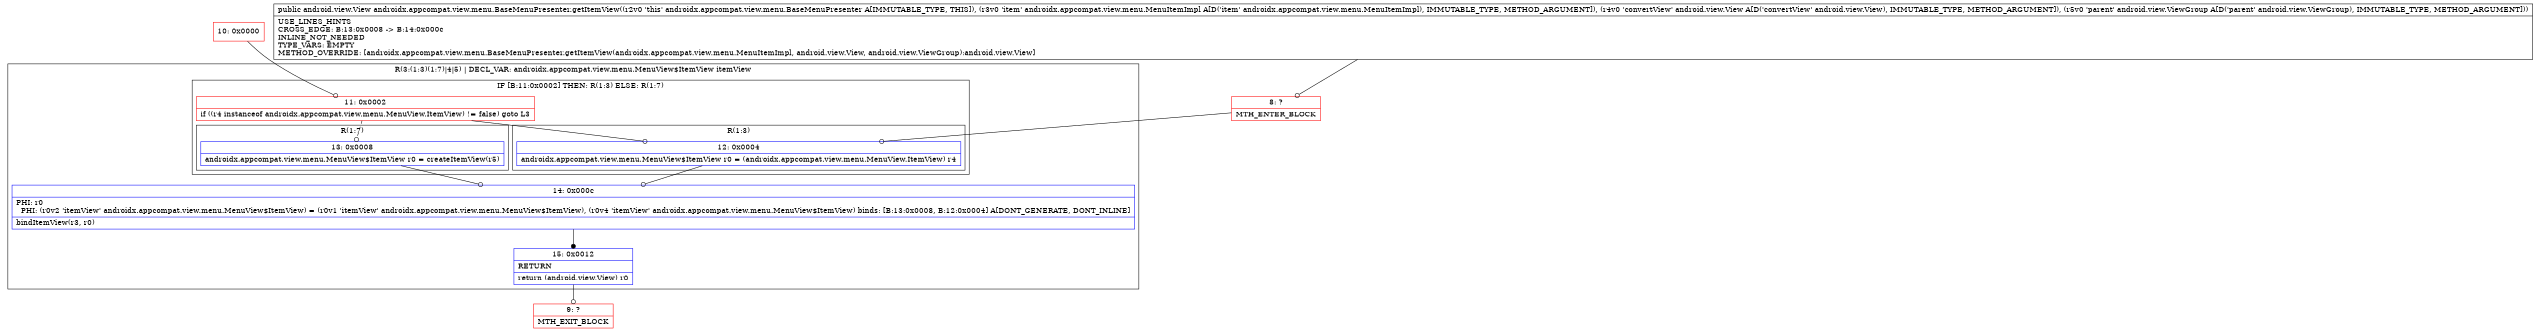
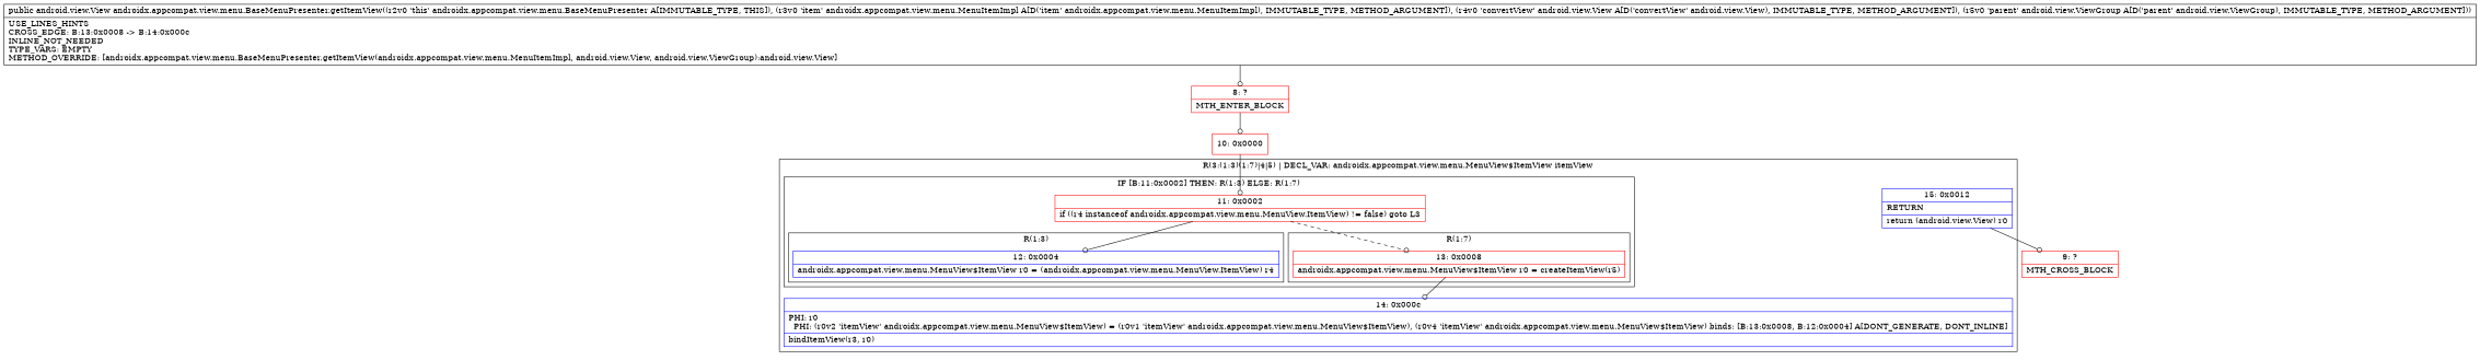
  digraph {
    node [color=blue shape=record]
    edge [arrowhead=odot]
    n1 [label="{12\:\ 0x0004|androidx.appcompat.view.menu.MenuView$ItemView r0 = (androidx.appcompat.view.menu.MenuView.ItemView) r4\l}"]
-   n2 [label="{13\:\ 0x0008|androidx.appcompat.view.menu.MenuView$ItemView r0 = createItemView(r5)\l}"]
+   n2 [color=red label="{13\:\ 0x0008|androidx.appcompat.view.menu.MenuView$ItemView r0 = createItemView(r5)\l}"]
    n3 [color=red label="{11\:\ 0x0002|if ((r4 instanceof androidx.appcompat.view.menu.MenuView.ItemView) != false) goto L3\l}"]
    n4 [label="{14\:\ 0x000c|PHI: r0 \l  PHI: (r0v2 'itemView' androidx.appcompat.view.menu.MenuView$ItemView) = (r0v1 'itemView' androidx.appcompat.view.menu.MenuView$ItemView), (r0v4 'itemView' androidx.appcompat.view.menu.MenuView$ItemView) binds: [B:13:0x0008, B:12:0x0004] A[DONT_GENERATE, DONT_INLINE]\l|bindItemView(r3, r0)\l}"]
    n5 [label="{15\:\ 0x0012|RETURN\l|return (android.view.View) r0\l}"]
-   n6 [color=red label="{9\:\ ?|MTH_EXIT_BLOCK\l}"]
+   n6 [color=red label="{9\:\ ?|MTH_CROSS_BLOCK\l}"]
    n7 [color=red label="{8\:\ ?|MTH_ENTER_BLOCK\l}"]
    n8 [color=red label="{10\:\ 0x0000}"]
    n9 [label="{public android.view.View androidx.appcompat.view.menu.BaseMenuPresenter.getItemView((r2v0 'this' androidx.appcompat.view.menu.BaseMenuPresenter A[IMMUTABLE_TYPE, THIS]), (r3v0 'item' androidx.appcompat.view.menu.MenuItemImpl A[D('item' androidx.appcompat.view.menu.MenuItemImpl), IMMUTABLE_TYPE, METHOD_ARGUMENT]), (r4v0 'convertView' android.view.View A[D('convertView' android.view.View), IMMUTABLE_TYPE, METHOD_ARGUMENT]), (r5v0 'parent' android.view.ViewGroup A[D('parent' android.view.ViewGroup), IMMUTABLE_TYPE, METHOD_ARGUMENT]))  | USE_LINES_HINTS\lCROSS_EDGE: B:13:0x0008 \-\> B:14:0x000c\lINLINE_NOT_NEEDED\lTYPE_VARS: EMPTY\lMETHOD_OVERRIDE: [androidx.appcompat.view.menu.BaseMenuPresenter.getItemView(androidx.appcompat.view.menu.MenuItemImpl, android.view.View, android.view.ViewGroup):android.view.View]\l}" color=""]
    subgraph cluster_1 {
      label="R(3:(1:3)(1:7)|4|5) | DECL_VAR: androidx.appcompat.view.menu.MenuView$ItemView itemView\l"
      n4
      n5
      subgraph cluster_2 {
        label="IF [B:11:0x0002] THEN: R(1:3) ELSE: R(1:7)"
        n3
        subgraph cluster_3 {
          label="R(1:3)"
          n1
        }
        subgraph cluster_4 {
          label="R(1:7)"
          n2
        }
      }
    }
-   n1 -> n4
    n2 -> n4
    n3 -> n1
    n3 -> n2 [style=dashed]
-   n4 -> n5 [arrowhead=dot]
    n5 -> n6
-   n7 -> n1
+   n7 -> n8
    n8 -> n3
    n9 -> n7
  }
